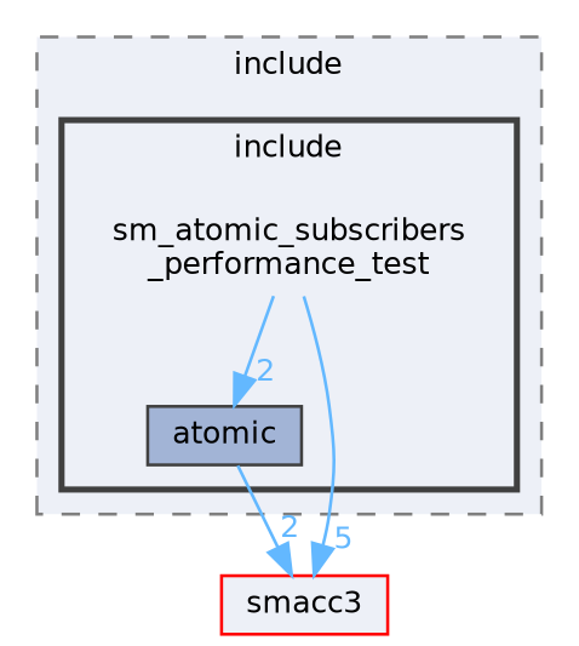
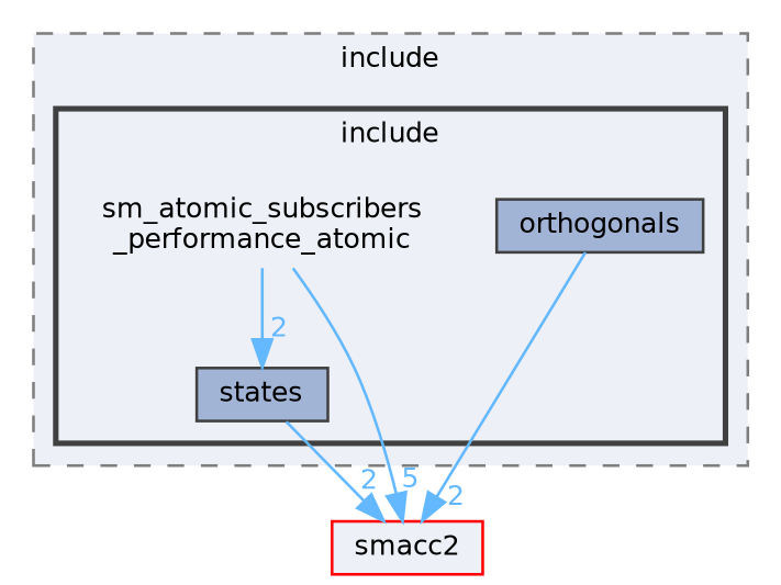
  digraph {
    compound=true
    node [fontname=Helvetica fontsize=10 shape=box color=grey25 fillcolor="#a2b4d6" style=filled]
    edge [color=steelblue1 fontcolor=steelblue1 fontname=Helvetica fontsize=10 headlabel=2 labeldistance=1.5 labelfontname=Helvetica labelfontsize=10]
-   n1 [height=0.2 label="sm_atomic_subscribers\l_performance_test" shape=plaintext width=0.4 color="" fillcolor="" style=""]
-   n3 [height=0.2 label=atomic width=0.4]
-   n4 [color=red fillcolor="#edf0f7" height=0.2 label=smacc3 width=0.4]
+   n1 [height=0.2 label="sm_atomic_subscribers\l_performance_atomic" shape=plaintext width=0.4 color="" fillcolor="" style=""]
+   n2 [height=0.2 label=orthogonals width=0.4]
+   n3 [height=0.2 label=states width=0.4]
+   n4 [color=red fillcolor="#edf0f7" height=0.2 label=smacc2 width=0.4]
    subgraph cluster_1 {
      bgcolor="#edf0f7"
      fontname=Helvetica
      fontsize=10
      label=include
      pencolor=grey50
      style="filled,dashed"
      subgraph cluster_2 {
        bgcolor="#edf0f7"
        fontname=Helvetica
        fontsize=10
        label=include
        pencolor=grey25
        style="filled,bold"
        n1
+       n2
        n3
      }
    }
    n1 -> n3
    n1 -> n4 [headlabel=5]
+   n2 -> n4
    n3 -> n4
  }
